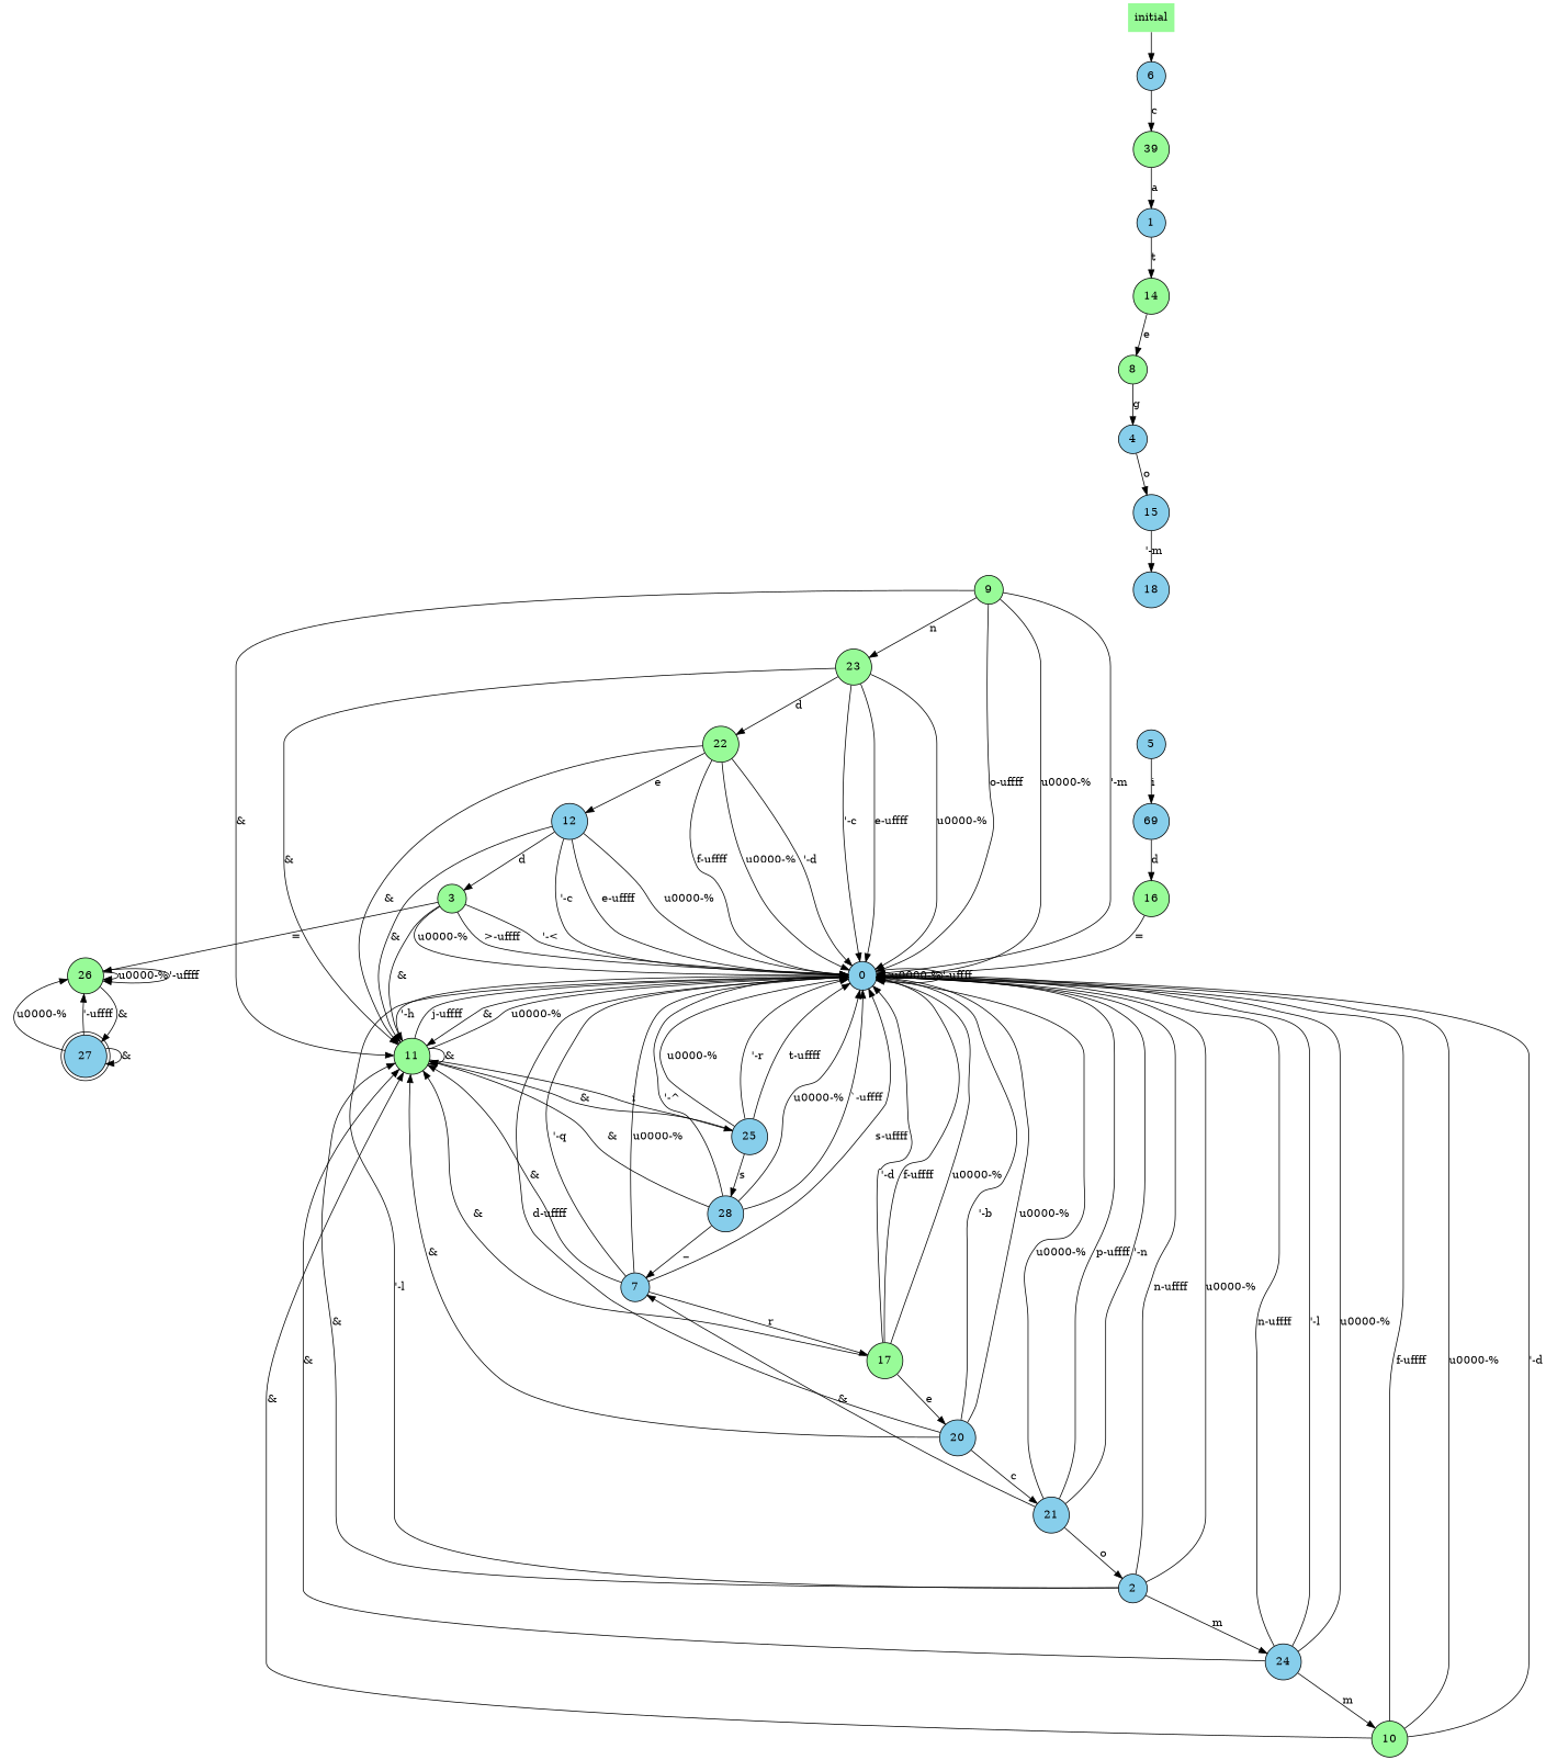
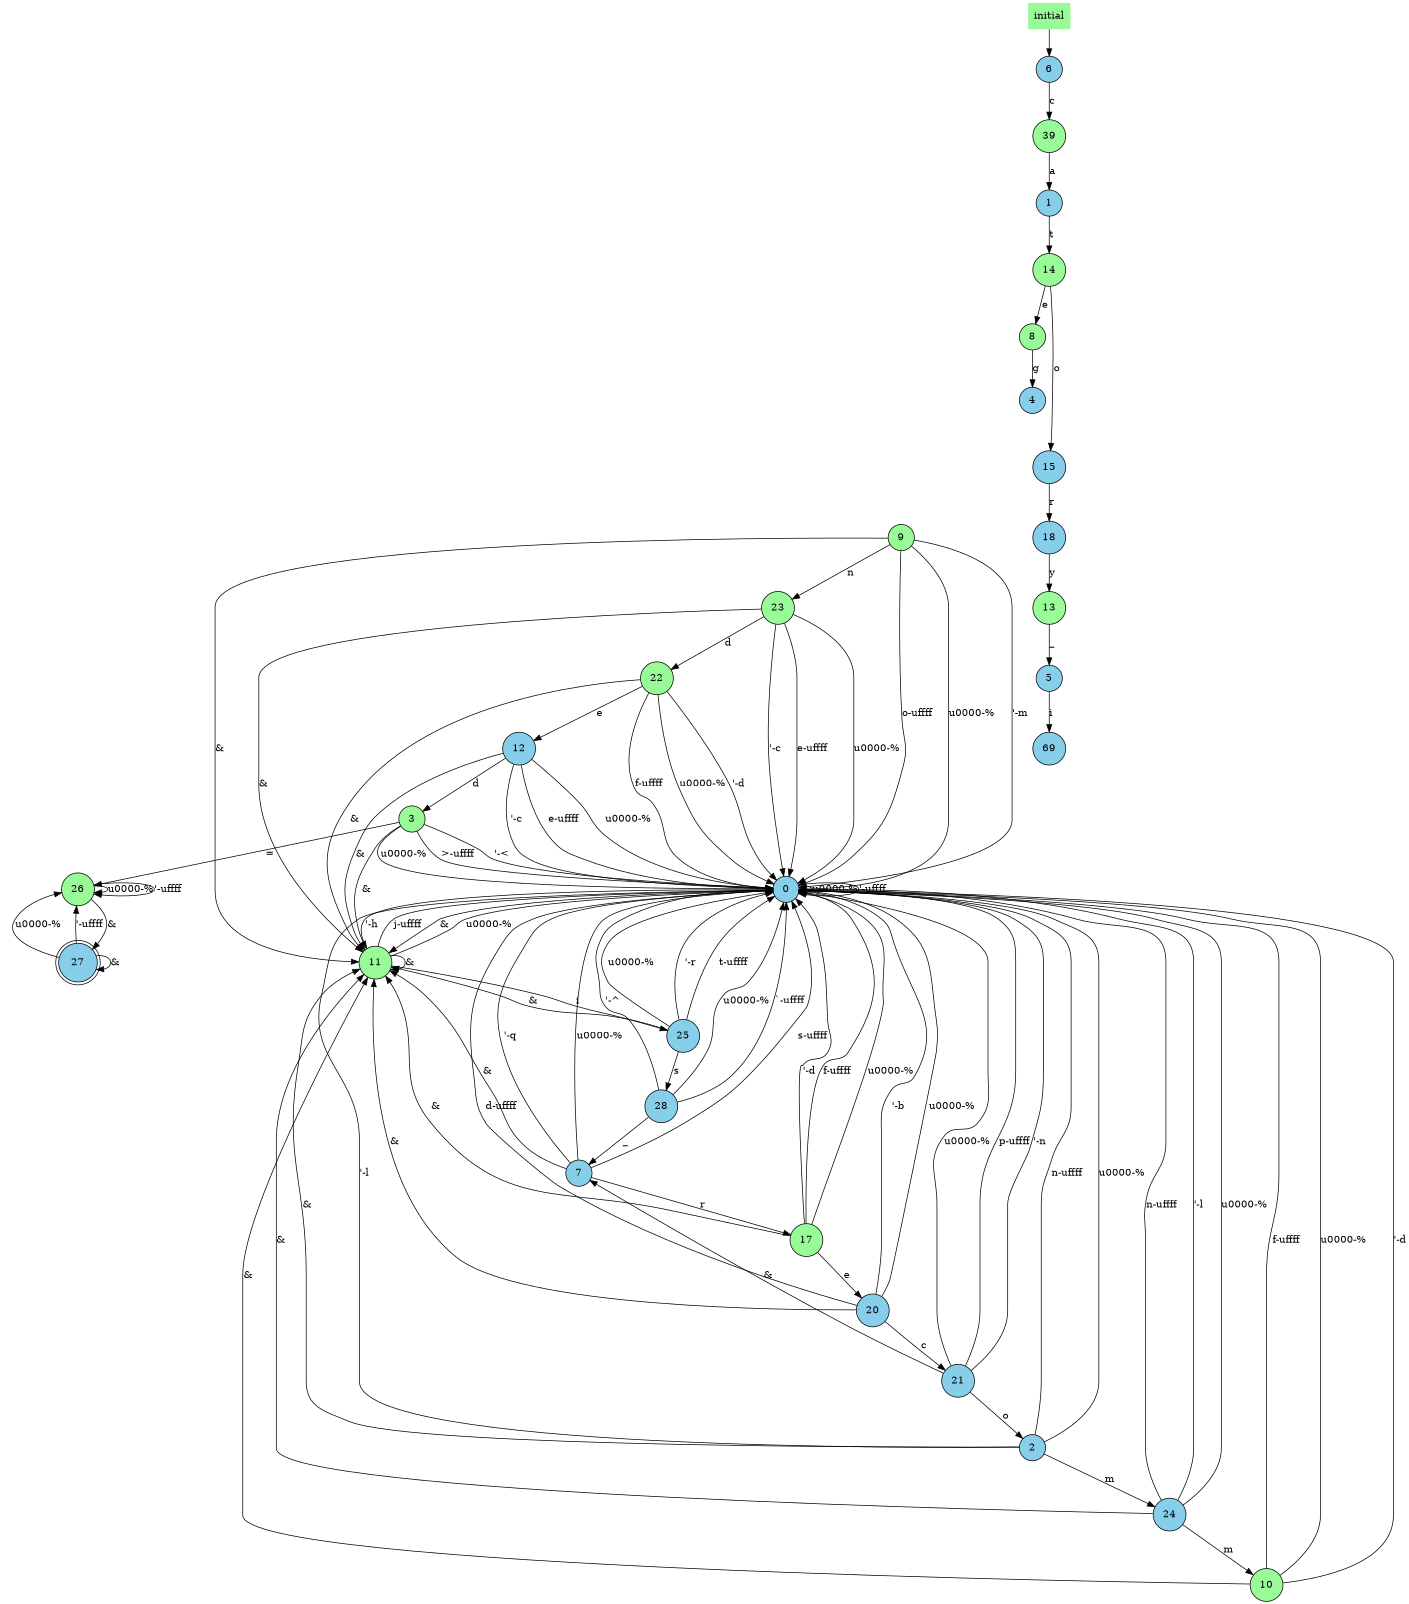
  digraph {
    rankdir=TB
    node [fillcolor=skyblue shape=circle style=filled]
    0
    11 [fillcolor=palegreen]
    25
    28
    14 [fillcolor=palegreen]
    1
    8 [fillcolor=palegreen]
    4
    2
    24
    10 [fillcolor=palegreen]
    3 [fillcolor=palegreen]
    26 [fillcolor=palegreen]
    27 [shape=doublecircle]
    15
    18
+   13 [fillcolor=palegreen]
    n18 [label=69]
    5
-   16 [fillcolor=palegreen]
    n21 [fillcolor=palegreen label=39]
    6
    initial [fillcolor=palegreen shape=plaintext]
    7
    17 [fillcolor=palegreen]
    20
    21
    9 [fillcolor=palegreen]
    23 [fillcolor=palegreen]
    22 [fillcolor=palegreen]
    12
    0 -> 0 [label="\u0000-%"]
    0 -> 0 [label="'-\uffff"]
    0 -> 11 [label="&"]
    11 -> 0 [label="\u0000-%"]
    11 -> 0 [label="'-h"]
    11 -> 0 [label="j-\uffff"]
    11 -> 11 [label="&"]
    11 -> 25 [label=i]
    25 -> 0 [label="t-\uffff"]
    25 -> 0 [label="\u0000-%"]
    25 -> 0 [label="'-r"]
    25 -> 11 [label="&"]
    25 -> 28 [label=s]
    28 -> 0 [label="`-\uffff"]
    28 -> 0 [label="\u0000-%"]
    28 -> 0 [label="'-^"]
-   28 -> 11 [label="&"]
    28 -> 7 [label=_]
    14 -> 8 [label=e]
    1 -> 14 [label=t]
    8 -> 4 [label=g]
-   4 -> 15 [label=o]
+   14 -> 15 [label=o]
    2 -> 0 [label="n-\uffff"]
    2 -> 0 [label="'-l"]
    2 -> 0 [label="\u0000-%"]
    2 -> 11 [label="&"]
    2 -> 24 [label=m]
    24 -> 0 [label="n-\uffff"]
    24 -> 0 [label="'-l"]
    24 -> 0 [label="\u0000-%"]
    24 -> 11 [label="&"]
    24 -> 10 [label=m]
    10 -> 0 [label="f-\uffff"]
    10 -> 0 [label="\u0000-%"]
    10 -> 0 [label="'-d"]
    10 -> 11 [label="&"]
    3 -> 0 [label="'-<"]
    3 -> 0 [label="\u0000-%"]
    3 -> 0 [label=">-\uffff"]
    3 -> 11 [label="&"]
    3 -> 26 [label="="]
    26 -> 26 [label="\u0000-%"]
    26 -> 26 [label="'-\uffff"]
    26 -> 27 [label="&"]
    27 -> 26 [label="\u0000-%"]
    27 -> 26 [label="'-\uffff"]
    27 -> 27 [label="&"]
-   15 -> 18 [label="'-m"]
-   n18 -> 16 [label=d]
+   15 -> 18 [label=r]
+   18 -> 13 [label=y]
+   13 -> 5 [label=_]
    5 -> n18 [label=i]
-   16 -> 0 [label="="]
    n21 -> 1 [label=a]
    6 -> n21 [label=c]
    initial -> 6
    7 -> 0 [label="'-q"]
    7 -> 0 [label="\u0000-%"]
    7 -> 0 [label="s-\uffff"]
    7 -> 11 [label="&"]
    7 -> 17 [label=r]
    17 -> 0 [label="f-\uffff"]
    17 -> 0 [label="\u0000-%"]
    17 -> 0 [label="'-d"]
    17 -> 11 [label="&"]
    17 -> 20 [label=e]
    20 -> 0 [label="'-b"]
    20 -> 0 [label="\u0000-%"]
    20 -> 0 [label="d-\uffff"]
    20 -> 11 [label="&"]
    20 -> 21 [label=c]
    21 -> 0 [label="p-\uffff"]
    21 -> 0 [label="'-n"]
    21 -> 0 [label="\u0000-%"]
    21 -> 2 [label=o]
    21 -> 7 [label="&"]
    9 -> 0 [label="o-\uffff"]
    9 -> 0 [label="\u0000-%"]
    9 -> 0 [label="'-m"]
    9 -> 11 [label="&"]
    9 -> 23 [label=n]
    23 -> 0 [label="'-c"]
    23 -> 0 [label="e-\uffff"]
    23 -> 0 [label="\u0000-%"]
    23 -> 11 [label="&"]
    23 -> 22 [label=d]
    22 -> 0 [label="f-\uffff"]
    22 -> 0 [label="\u0000-%"]
    22 -> 0 [label="'-d"]
    22 -> 11 [label="&"]
    22 -> 12 [label=e]
    12 -> 0 [label="'-c"]
    12 -> 0 [label="e-\uffff"]
    12 -> 0 [label="\u0000-%"]
    12 -> 11 [label="&"]
    12 -> 3 [label=d]
  }
